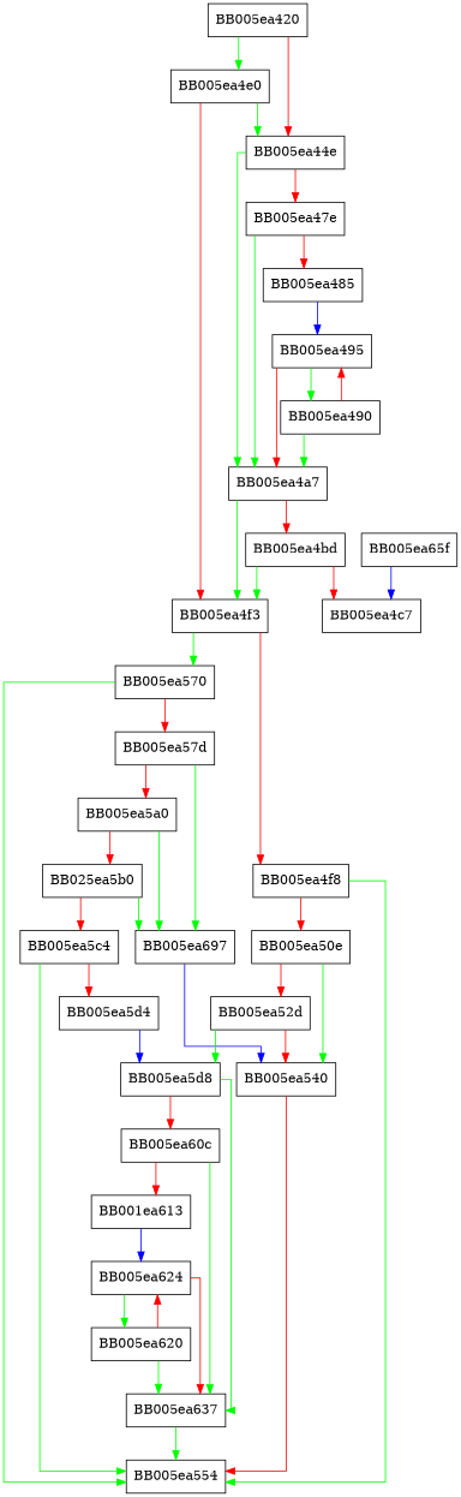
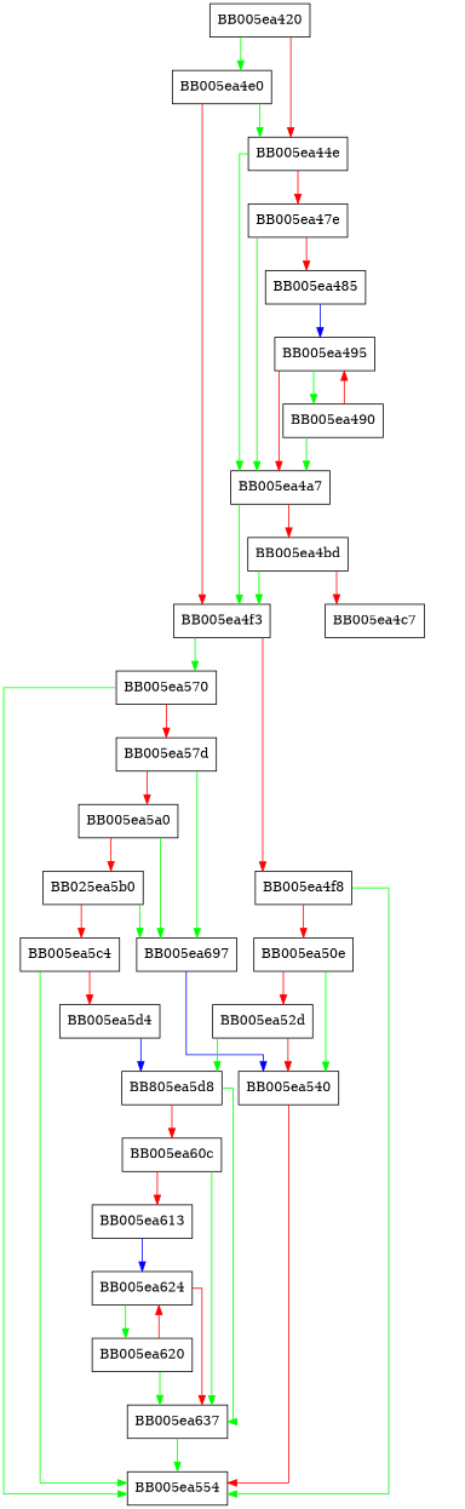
  digraph {
    splines=ortho
    node [shape=box]
    edge [color=green]
    BB005ea420
    BB005ea4e0
    BB005ea44e
    BB005ea4f3
    BB005ea4a7
    BB005ea47e
    BB005ea570
    BB005ea4f8
    BB005ea4bd
    BB005ea485
    BB005ea4c7
    BB005ea495
    BB005ea490
    BB005ea554
    BB005ea57d
    BB005ea50e
    BB005ea697
    BB005ea5a0
    BB005ea540
    BB005ea52d
-   BB005ea5d8
+   BB005ea5d8 [label=BB805ea5d8]
    BB005ea637
    BB005ea60c
-   BB005ea613 [label=BB001ea613]
+   BB005ea613
    n25 [label=BB025ea5b0]
    BB005ea5c4
    BB005ea5d4
    BB005ea624
    BB005ea620
-   BB005ea65f
    BB005ea420 -> BB005ea4e0
    BB005ea420 -> BB005ea44e [color=red]
    BB005ea4e0 -> BB005ea44e
    BB005ea4e0 -> BB005ea4f3 [color=red]
    BB005ea44e -> BB005ea4a7
    BB005ea44e -> BB005ea47e [color=red]
    BB005ea4f3 -> BB005ea570
    BB005ea4f3 -> BB005ea4f8 [color=red]
    BB005ea4a7 -> BB005ea4f3
    BB005ea4a7 -> BB005ea4bd [color=red]
    BB005ea47e -> BB005ea4a7
    BB005ea47e -> BB005ea485 [color=red]
    BB005ea570 -> BB005ea554
    BB005ea570 -> BB005ea57d [color=red]
    BB005ea4f8 -> BB005ea554
    BB005ea4f8 -> BB005ea50e [color=red]
    BB005ea4bd -> BB005ea4f3
    BB005ea4bd -> BB005ea4c7 [color=red]
    BB005ea485 -> BB005ea495 [color=blue]
    BB005ea495 -> BB005ea4a7 [color=red]
    BB005ea495 -> BB005ea490
    BB005ea490 -> BB005ea4a7
    BB005ea490 -> BB005ea495 [color=red]
    BB005ea57d -> BB005ea697
    BB005ea57d -> BB005ea5a0 [color=red]
    BB005ea50e -> BB005ea540
    BB005ea50e -> BB005ea52d [color=red]
    BB005ea697 -> BB005ea540 [color=blue]
    BB005ea5a0 -> BB005ea697
    BB005ea5a0 -> n25 [color=red]
    BB005ea540 -> BB005ea554 [color=red]
    BB005ea52d -> BB005ea540 [color=red]
    BB005ea52d -> BB005ea5d8
    BB005ea5d8 -> BB005ea637
    BB005ea5d8 -> BB005ea60c [color=red]
    BB005ea637 -> BB005ea554
    BB005ea60c -> BB005ea637
    BB005ea60c -> BB005ea613 [color=red]
    BB005ea613 -> BB005ea624 [color=blue]
    n25 -> BB005ea697
    n25 -> BB005ea5c4 [color=red]
    BB005ea5c4 -> BB005ea554
    BB005ea5c4 -> BB005ea5d4 [color=red]
    BB005ea5d4 -> BB005ea5d8 [color=blue]
    BB005ea624 -> BB005ea637 [color=red]
    BB005ea624 -> BB005ea620
    BB005ea620 -> BB005ea637
    BB005ea620 -> BB005ea624 [color=red]
-   BB005ea65f -> BB005ea4c7 [color=blue]
  }
